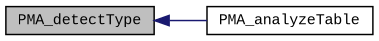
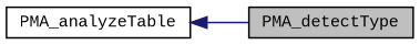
  digraph {
    rankdir=LR
    fontname="Liberation Mono"
    node [color=black fontname="Liberation Mono" fontsize=10 shape=record style=filled]
    n1 [fillcolor=grey75 fontcolor=black height=0.2 label=PMA_detectType width=0.4]
    n2 [fillcolor=white height=0.2 label=PMA_analyzeTable width=0.4]
-   n1 -> n2 [color=midnightblue dir=back fontname="Liberation Mono" fontsize=10 labelfontname=Helvetica labelfontsize=10 style=solid]
+   n2 -> n1 [color=midnightblue dir=back fontname="Liberation Mono" fontsize=10 labelfontname=Helvetica labelfontsize=10 style=solid]
  }
